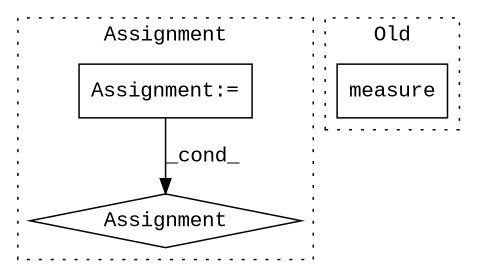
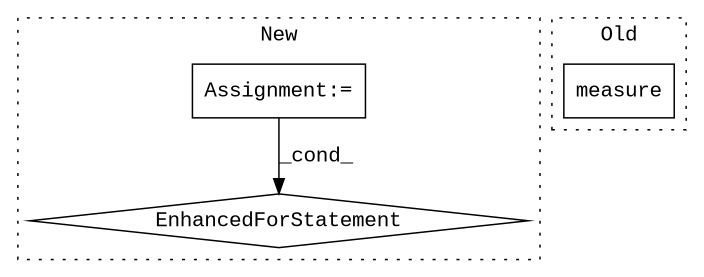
  digraph {
    fontname="Liberation Mono"
    node [l="53,2" s="20895,20995" shape=box fontname="Liberation Mono"]
-   n1 [a=70 label=Assignment shape=diamond]
+   n1 [a=70 label=EnhancedForStatement shape=diamond]
    n2 [a=7 label="Assignment:="]
    n3 [a=32 l="8,1" label=measure s="20067,20093"]
    subgraph cluster_1 {
-     label=Assignment
+     label=New
      style=dotted
      n1
      n2
    }
    subgraph cluster_2 {
      label=Old
      style=dotted
      n3
    }
    n2 -> n1 [label=_cond_ fontname="Liberation Mono"]
  }
